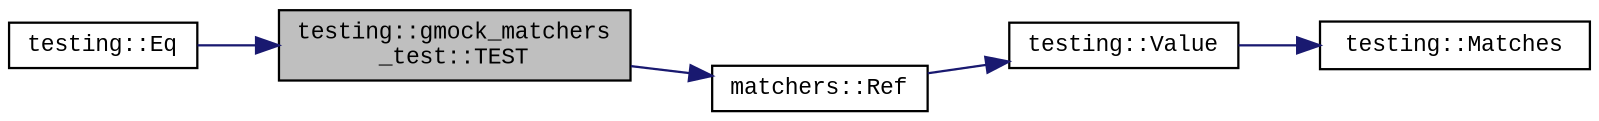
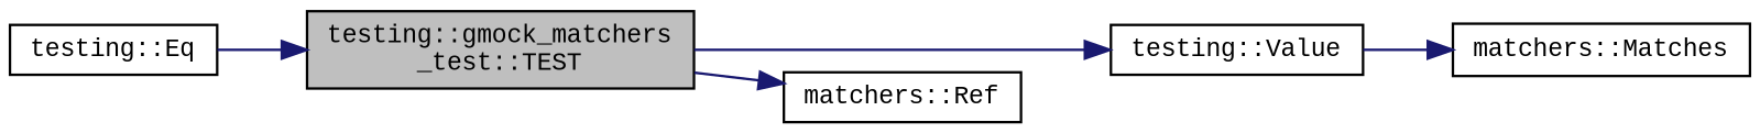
  digraph {
    fontname="Liberation Mono"
    rankdir=LR
    node [color=black fillcolor=white fontname="Liberation Mono" fontsize=10 shape=record style=filled]
    edge [color=midnightblue fontname="Liberation Mono" fontsize=10 labelfontname=Helvetica labelfontsize=10 style=solid]
    n1 [fillcolor=grey75 fontcolor=black height=0.2 label="testing::gmock_matchers\l_test::TEST" width=0.4]
    n2 [height=0.2 label="testing::Value" width=0.4]
    n3 [height=0.2 label="matchers::Ref" width=0.4]
    n4 [height=0.2 label="testing::Eq" width=0.4]
-   n5 [height=0.2 label="testing::Matches" width=0.4]
-   n3 -> n2
+   n5 [height=0.2 label="matchers::Matches" width=0.4]
+   n1 -> n2
    n1 -> n3
    n2 -> n5
    n4 -> n1
  }
